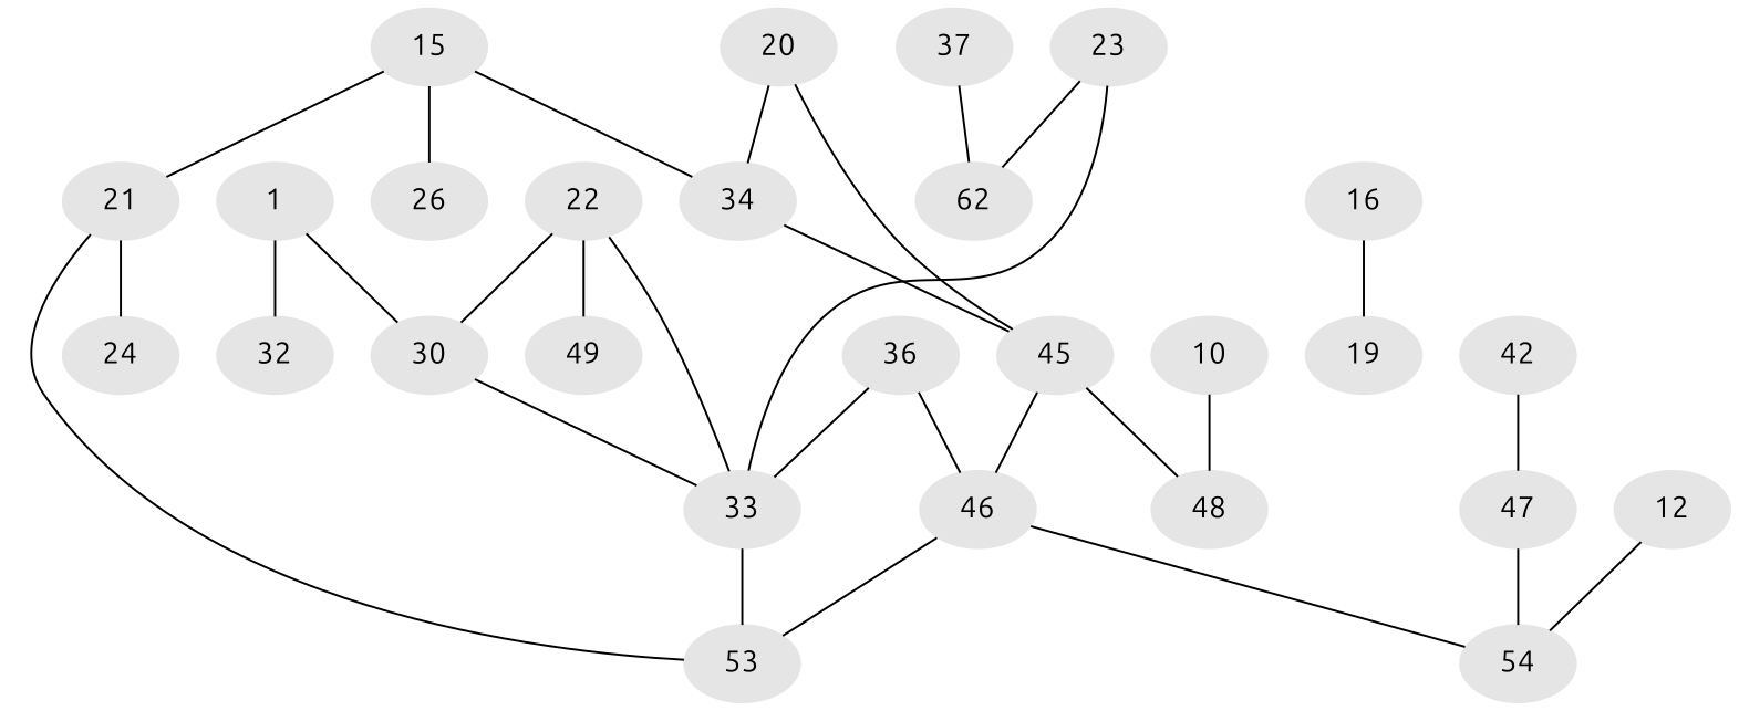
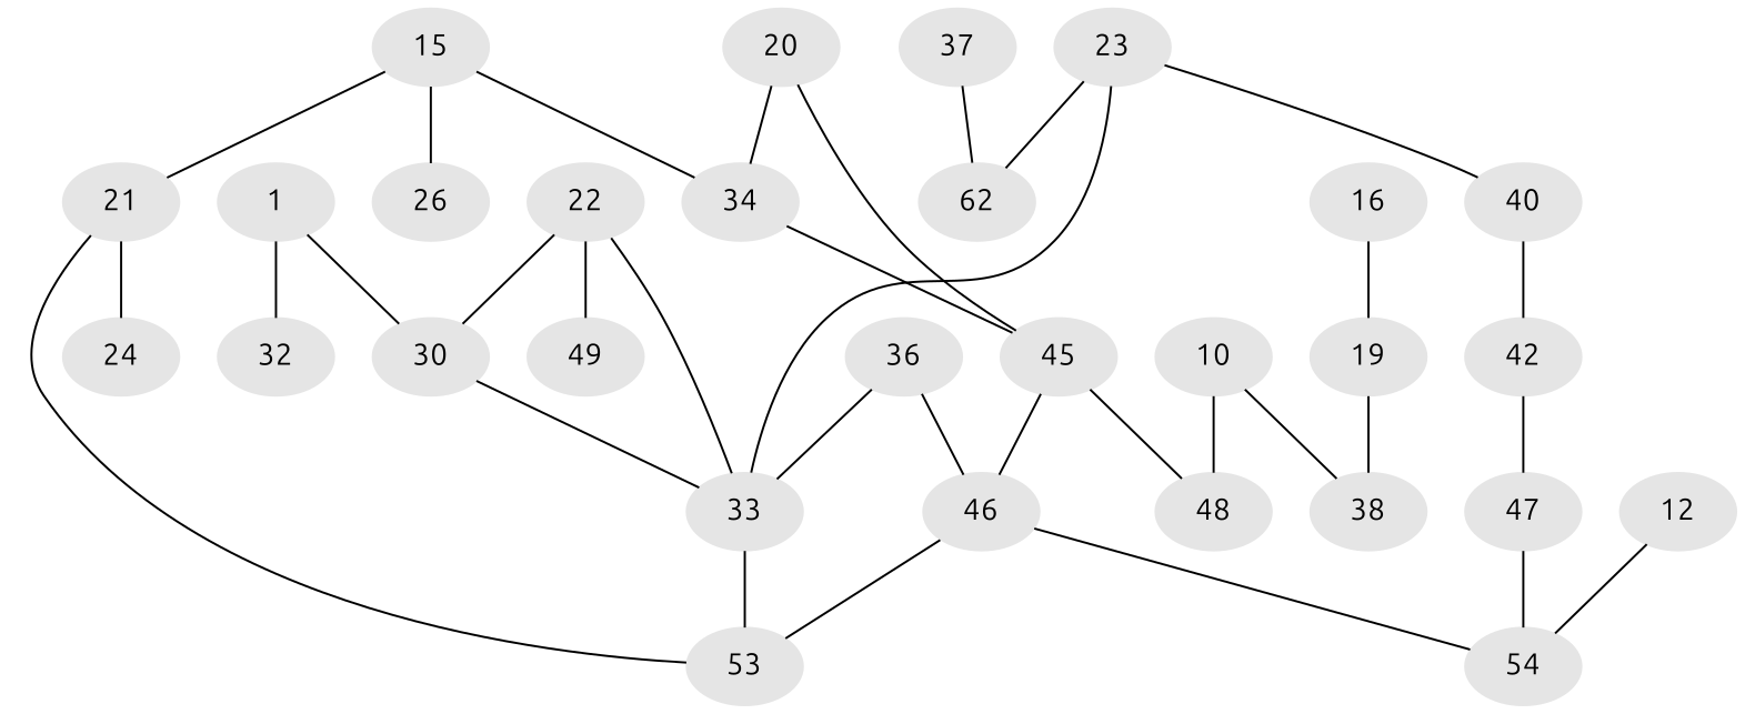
  graph {
    fontname=Ubuntu
    node [color=gray90 fontname=Ubuntu style=filled]
    edge [fontname=Ubuntu weight=1.0]
    1
    30
    32
    33
    10
+   38
    48
    12
    54
    15
    21
    26
    34
    24
    53
    45
    16
    19
    20
    46
    22
    49
    23
+   40
    n25 [label=62]
    42
    36
    37
    47
    1 -- 30
    1 -- 32
    30 -- 33
    33 -- 53
+   10 -- 38
    10 -- 48 [weight=2.0]
    12 -- 54
    15 -- 21
    15 -- 26
    15 -- 34
    21 -- 24
    21 -- 53
    34 -- 45
    45 -- 48
    45 -- 46
    16 -- 19
+   19 -- 38
    20 -- 34
    20 -- 45
    46 -- 54
    46 -- 53
    22 -- 30
    22 -- 33
    22 -- 49
    23 -- 33
+   23 -- 40
    23 -- n25
+   40 -- 42
    42 -- 47
    36 -- 33
    36 -- 46
    37 -- n25
    47 -- 54
  }
